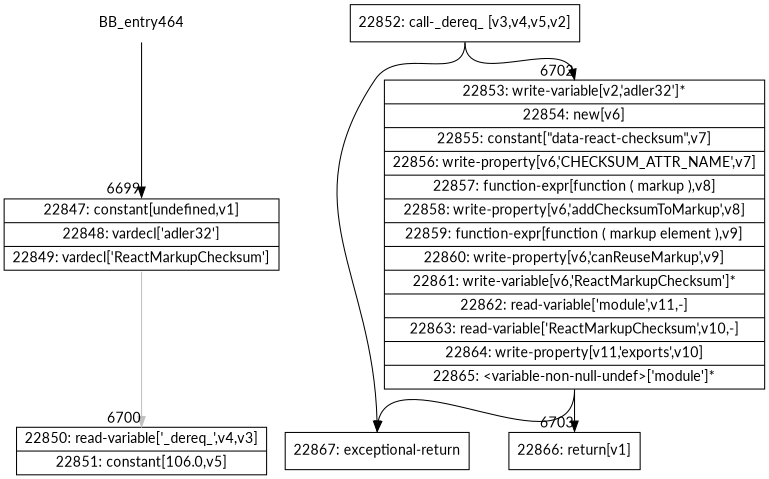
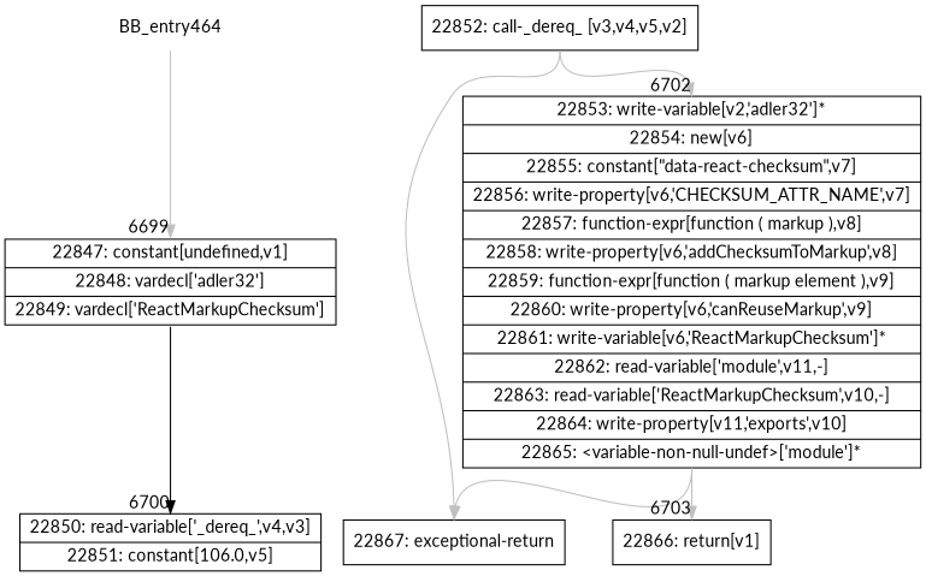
  digraph {
    fontname=Lato
    rankdir=TD
    node [fontname=Lato shape=record]
    edge [fontname=Lato headport=n tailport=s]
    n1 [label=BB_entry464 shape=none]
    n2 [label="{22847: constant[undefined,v1]|22848: vardecl['adler32']|22849: vardecl['ReactMarkupChecksum']}"]
    n3 [label="{22850: read-variable['_dereq_',v4,v3]|22851: constant[106.0,v5]}"]
    n4 [label="{22852: call-_dereq_ [v3,v4,v5,v2]}"]
    n5 [label="{22867: exceptional-return}"]
    n6 [label="{22853: write-variable[v2,'adler32']*|22854: new[v6]|22855: constant[\"data-react-checksum\",v7]|22856: write-property[v6,'CHECKSUM_ATTR_NAME',v7]|22857: function-expr[function ( markup ),v8]|22858: write-property[v6,'addChecksumToMarkup',v8]|22859: function-expr[function ( markup element ),v9]|22860: write-property[v6,'canReuseMarkup',v9]|22861: write-variable[v6,'ReactMarkupChecksum']*|22862: read-variable['module',v11,-]|22863: read-variable['ReactMarkupChecksum',v10,-]|22864: write-property[v11,'exports',v10]|22865: \<variable-non-null-undef\>['module']*}"]
    n7 [label="{22866: return[v1]}"]
-   n1 -> n2 [headlabel="    6699"]
-   n2 -> n3 [headlabel="      6700" color=gray]
-   n4 -> n5 [color=black]
-   n4 -> n6 [headlabel="      6702"]
-   n6 -> n5 [color=black]
-   n6 -> n7 [headlabel="      6703"]
+   n1 -> n2 [headlabel="    6699" color=gray]
+   n2 -> n3 [headlabel="      6700"]
+   n4 -> n5 [color=gray]
+   n4 -> n6 [headlabel="      6702" color=gray]
+   n6 -> n5 [color=gray]
+   n6 -> n7 [headlabel="      6703" color=gray]
  }
